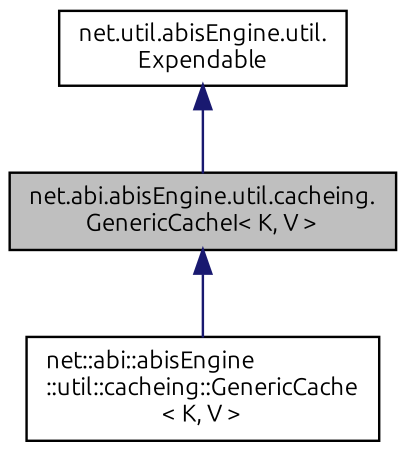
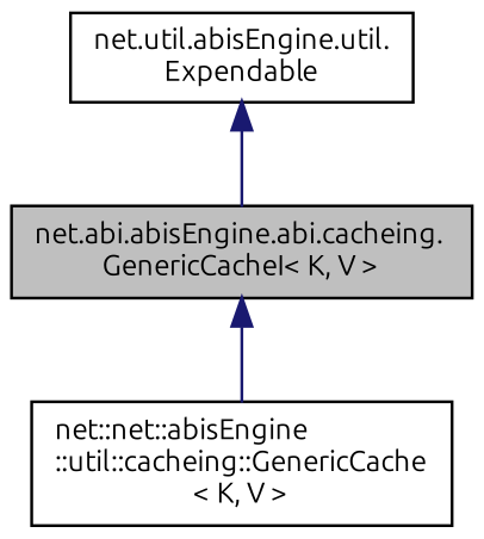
  digraph {
    fontname=Ubuntu
    node [color=black fillcolor=white fontname=Ubuntu fontsize=10 shape=record style=filled]
    edge [color=midnightblue dir=back fontname=Ubuntu fontsize=10 labelfontname=Helvetica labelfontsize=10 style=solid]
-   n1 [fillcolor=grey75 fontcolor=black height=0.2 label="net.abi.abisEngine.util.cacheing.\lGenericCacheI\< K, V \>" width=0.4]
-   n2 [height=0.2 label="net::abi::abisEngine\l::util::cacheing::GenericCache\l\< K, V \>" width=0.4]
+   n1 [fillcolor=grey75 fontcolor=black height=0.2 label="net.abi.abisEngine.abi.cacheing.\lGenericCacheI\< K, V \>" width=0.4]
+   n2 [height=0.2 label="net::net::abisEngine\l::util::cacheing::GenericCache\l\< K, V \>" width=0.4]
    n3 [height=0.2 label="net.util.abisEngine.util.\lExpendable" width=0.4]
    n1 -> n2
    n3 -> n1
  }
